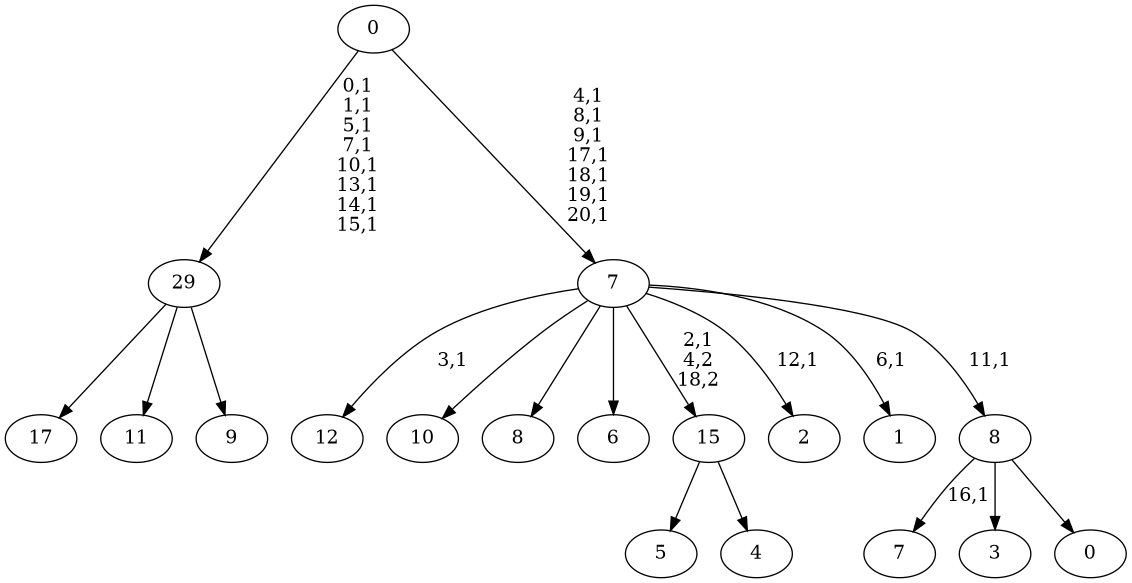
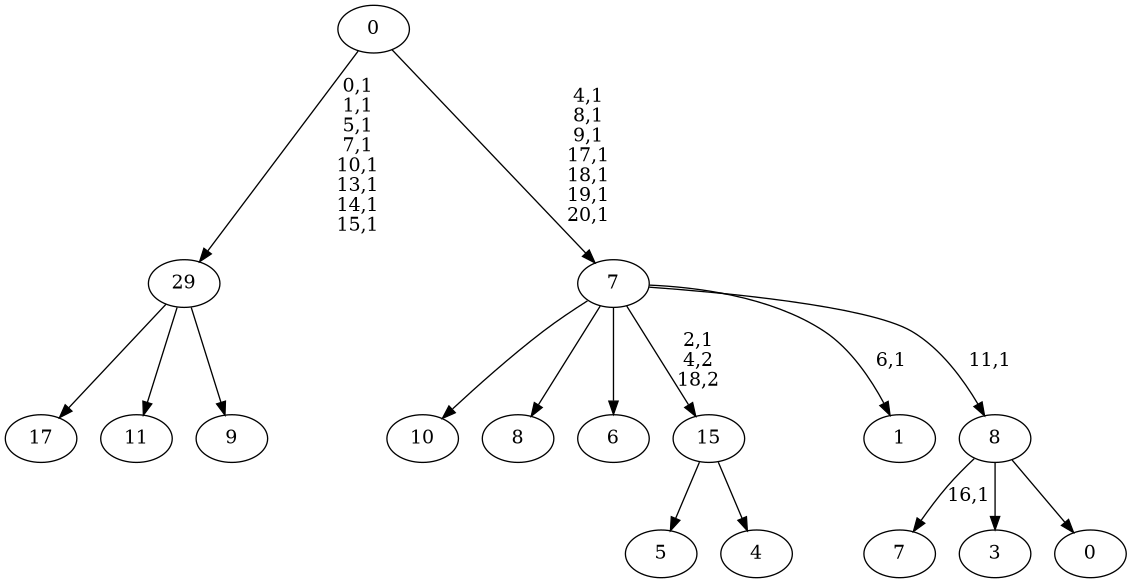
  digraph {
    n1 [label=17]
-   n2 [label=12]
    n3 [label=11]
    n4 [label=10]
    n5 [label=9]
    29
    n7 [label=8]
    n8 [label=7]
    n9 [label=6]
    n10 [label=5]
    n11 [label=4]
    15
    n13 [label=3]
-   n14 [label=2]
    n15 [label=1]
    n16 [label=0]
    8
    7
    0
    29 -> n1
    29 -> n3
    29 -> n5
    15 -> n10
    15 -> n11
    8 -> n8 [label="16,1"]
    8 -> n13
    8 -> n16
-   7 -> n2 [label="3,1"]
    7 -> n4
    7 -> n7
    7 -> n9
    7 -> 15 [label="2,1\n4,2\n18,2"]
-   7 -> n14 [label="12,1"]
    7 -> n15 [label="6,1"]
    7 -> 8 [label="11,1"]
    0 -> 29 [label="0,1\n1,1\n5,1\n7,1\n10,1\n13,1\n14,1\n15,1"]
    0 -> 7 [label="4,1\n8,1\n9,1\n17,1\n18,1\n19,1\n20,1"]
  }
